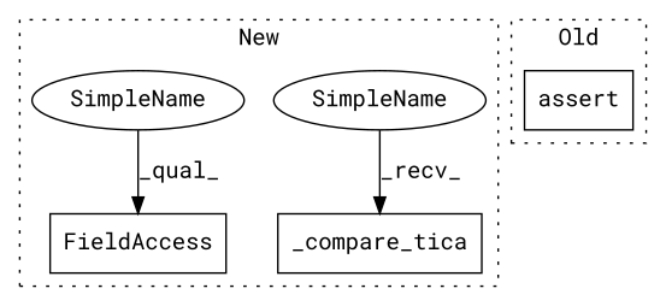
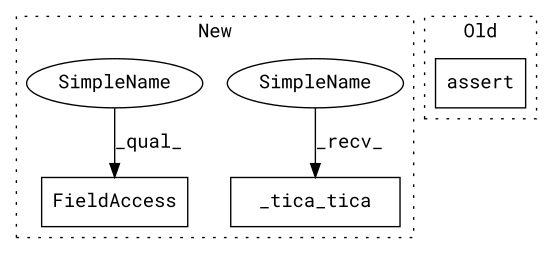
  digraph {
    fontname="Roboto Mono"
    node [a=32 l=4 s=2011 shape=box fontname="Roboto Mono"]
    edge [fontname="Roboto Mono"]
-   n1 [l="14,1" label=_compare_tica s="2043,2058"]
+   n1 [l="14,1" label=_tica_tica s="2043,2058"]
    n2 [a=22 l=20 label=FieldAccess]
    n3 [a=42 label=SimpleName s=2038 shape=ellipse]
    n4 [a=42 label=SimpleName shape=ellipse]
    n5 [l="16,1" label=assert s="2082,2174"]
    subgraph cluster_1 {
      label=New
      style=dotted
      n1
      n2
      n3
      n4
    }
    subgraph cluster_2 {
      label=Old
      style=dotted
      n5
    }
    n3 -> n1 [label=_recv_]
    n4 -> n2 [label=_qual_]
  }
